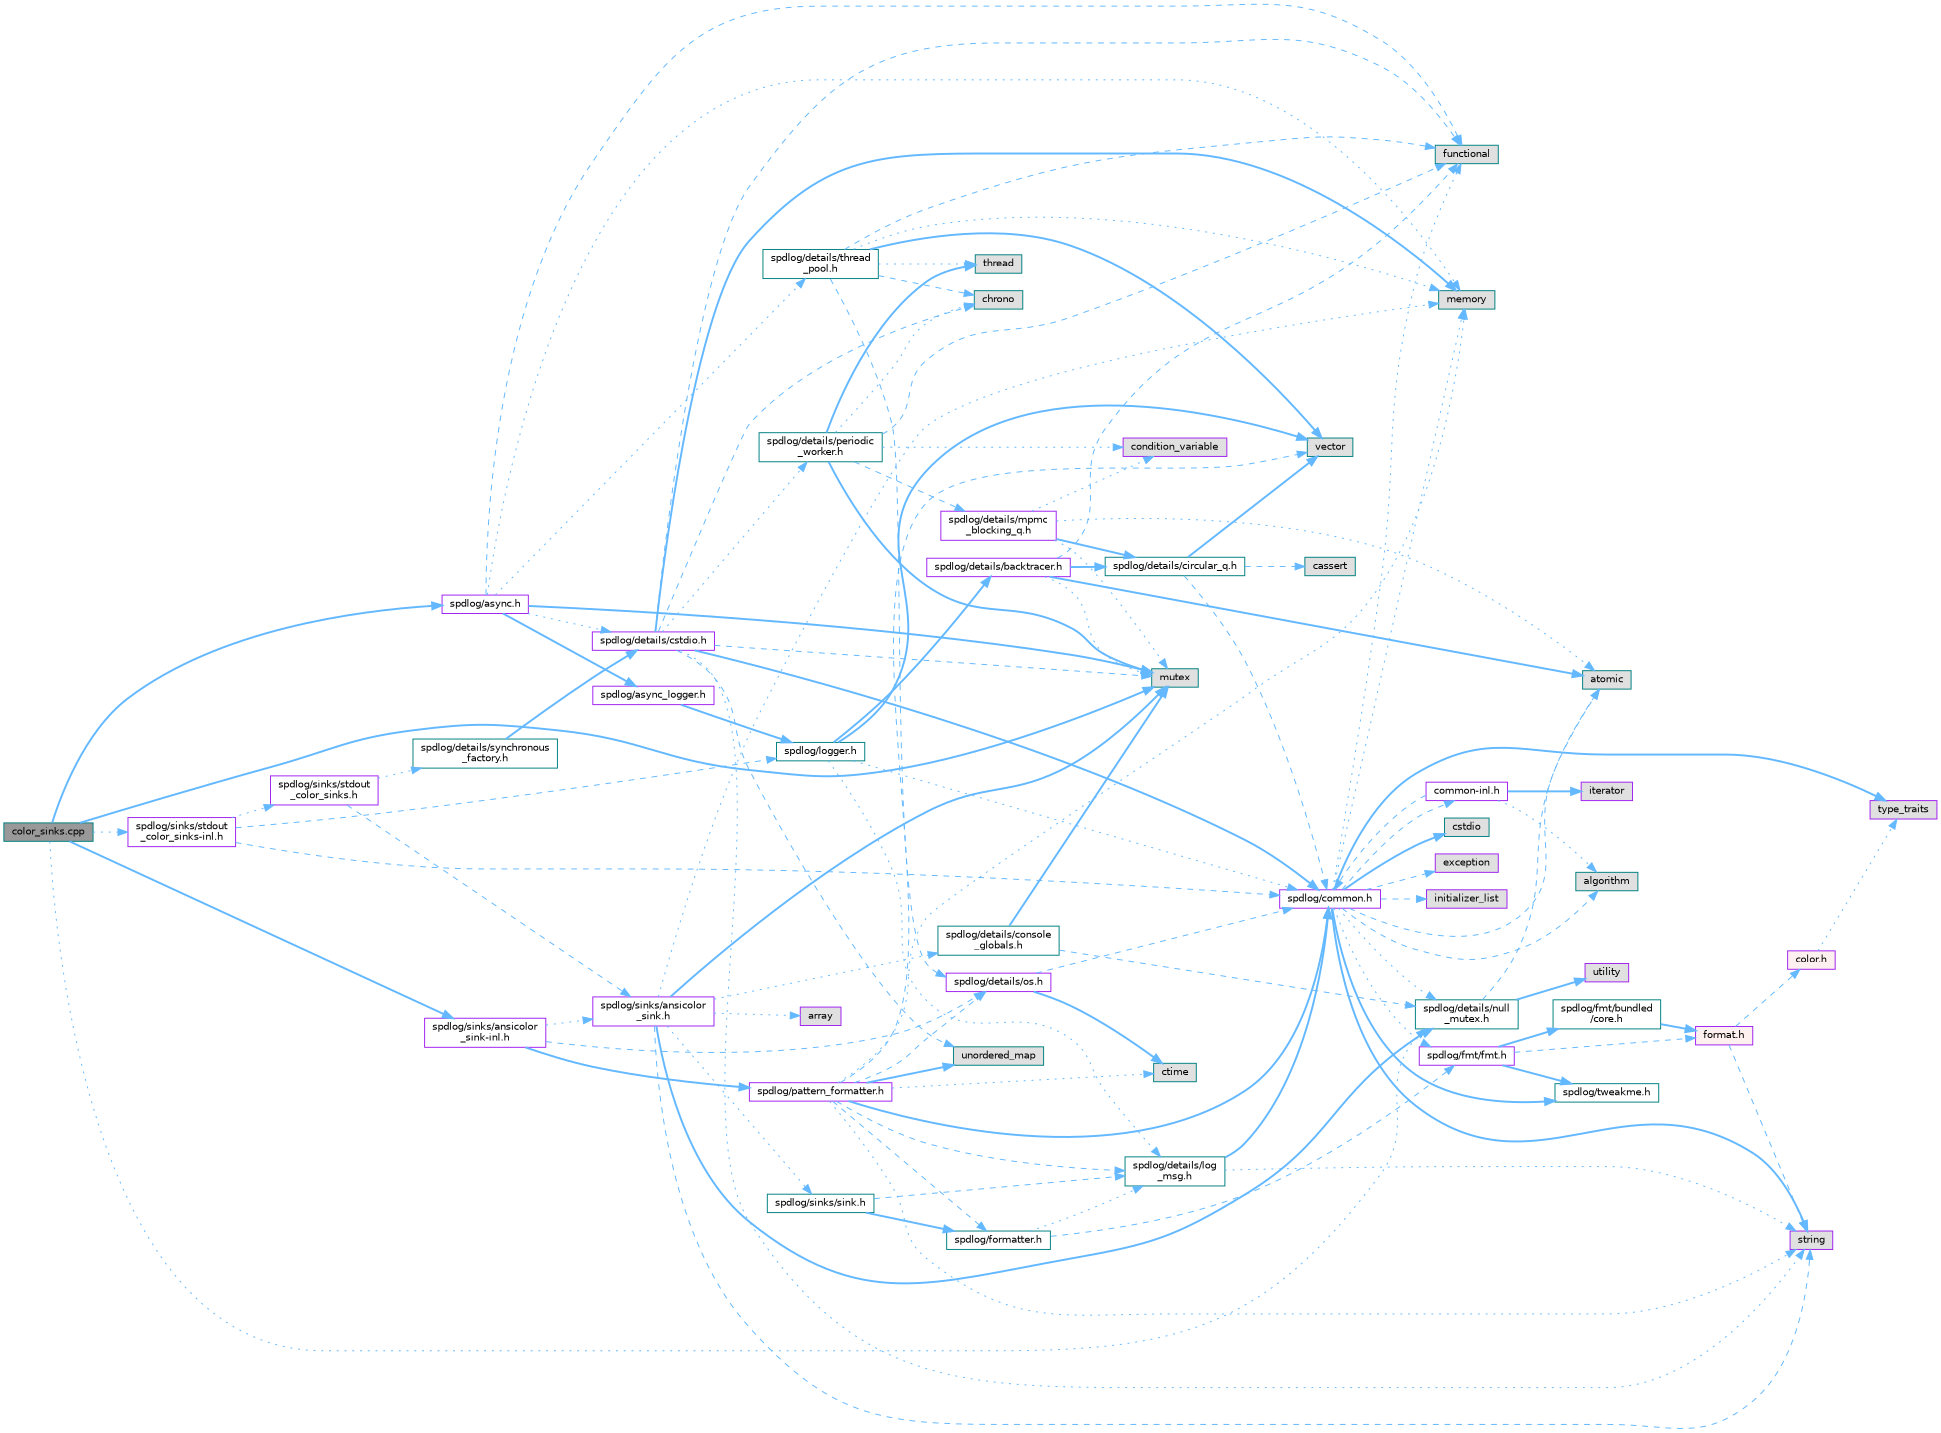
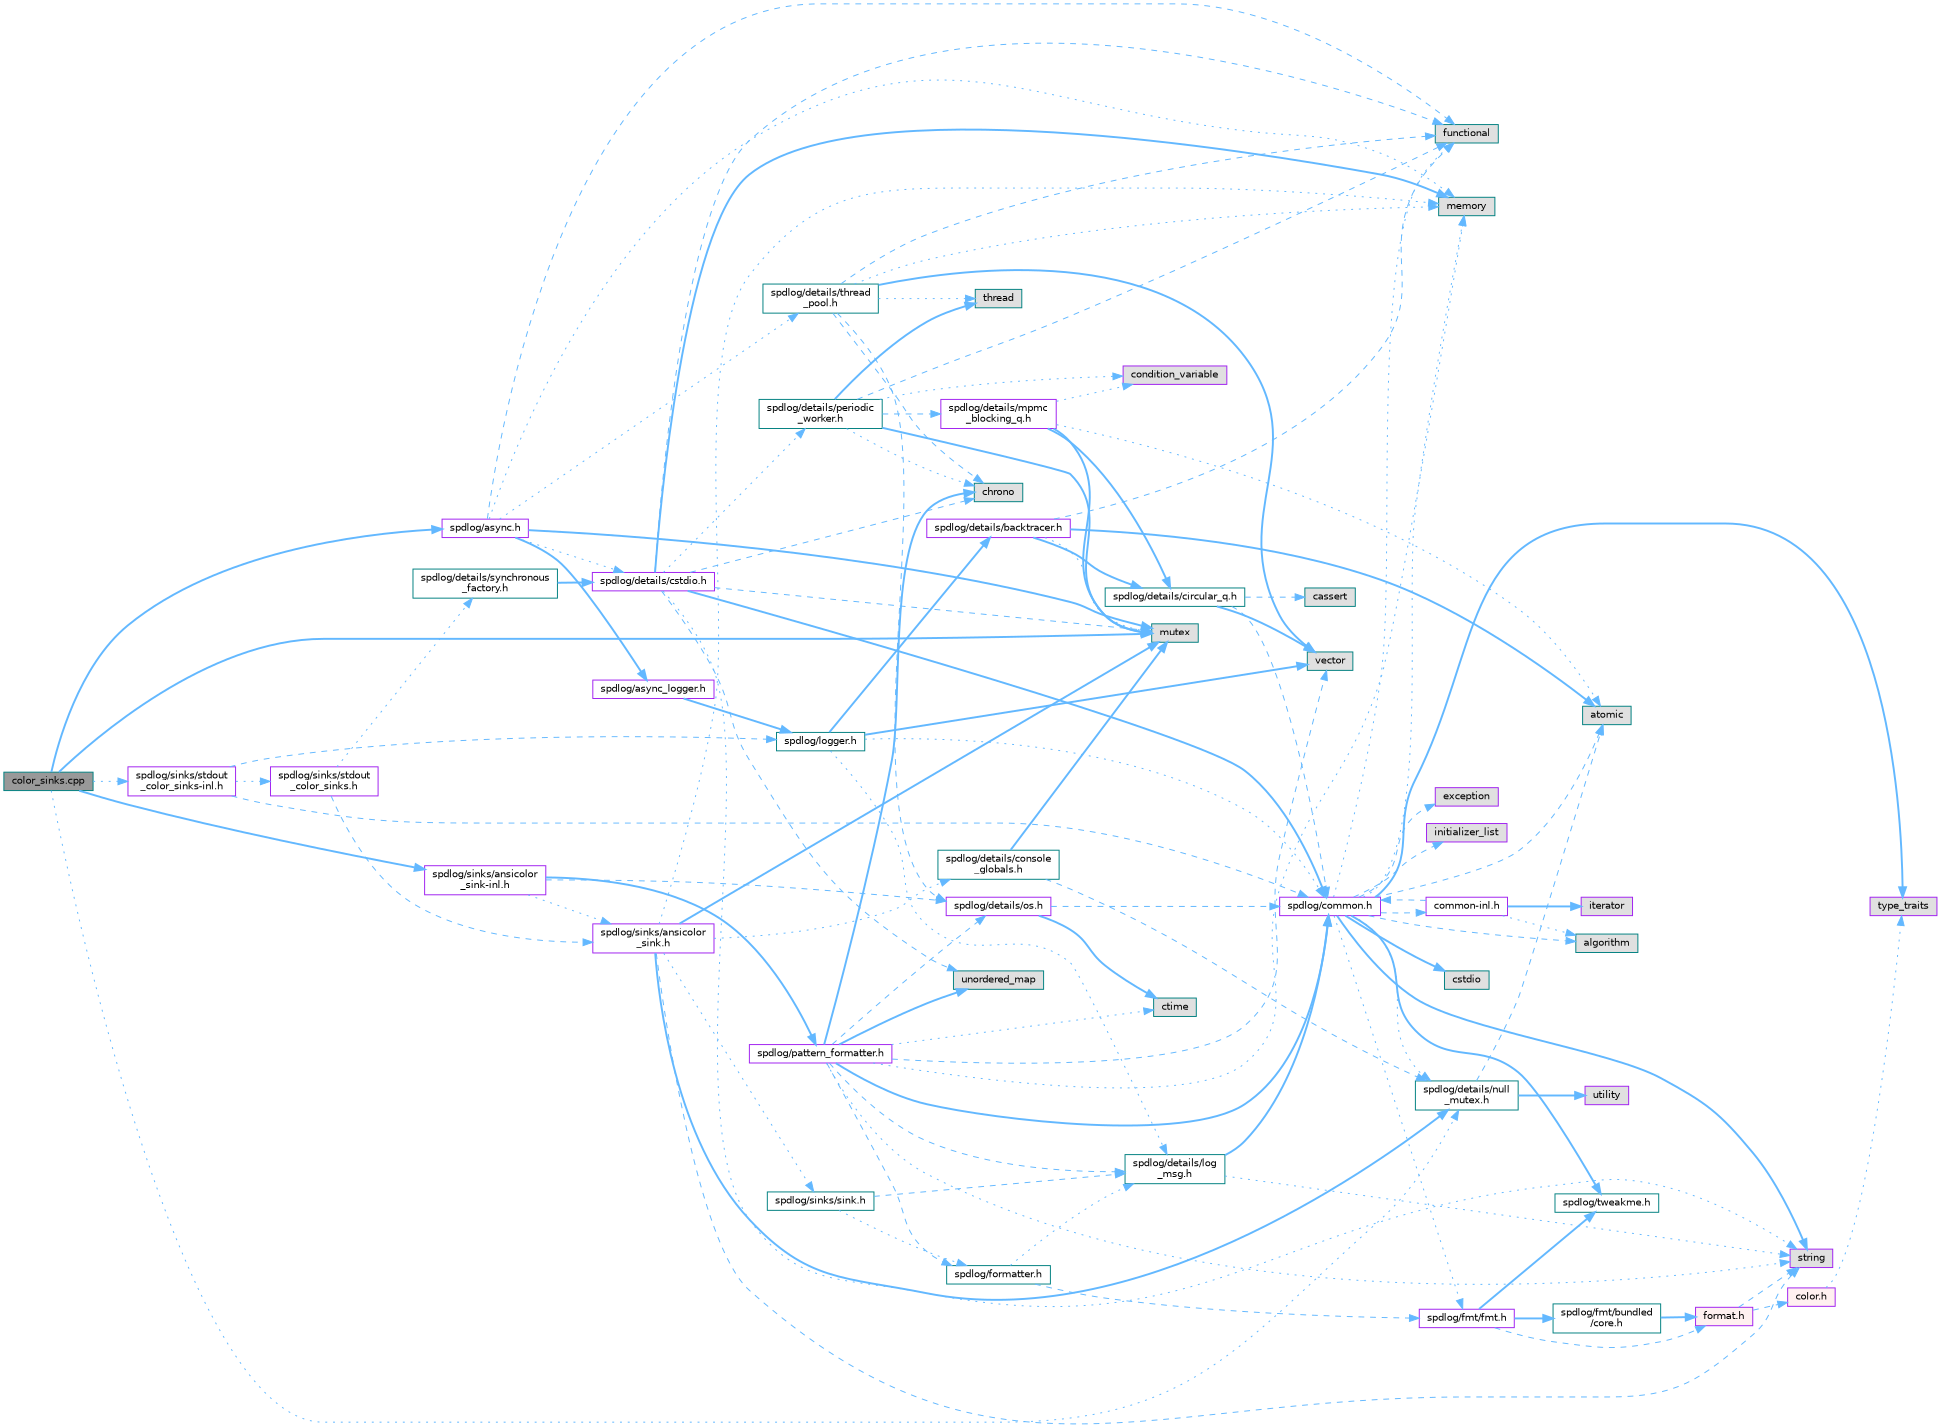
  digraph {
    rankdir=LR
    node [color=teal fillcolor=white fontname=Helvetica fontsize=10 shape=box style=filled]
    edge [color=steelblue1 fontname=Helvetica fontsize=10 labelfontname=Helvetica labelfontsize=10 style=bold]
    n1 [fillcolor=grey60 fontcolor=black height=0.2 label="color_sinks.cpp" width=0.4]
    n2 [fillcolor="#E0E0E0" height=0.2 label=mutex width=0.4]
    n3 [color=purple height=0.2 label="spdlog/async.h" width=0.4]
    n4 [height=0.2 label="spdlog/details/null\l_mutex.h" width=0.4]
    n5 [color=purple height=0.2 label="spdlog/sinks/ansicolor\l_sink-inl.h" width=0.4]
    n6 [color=purple height=0.2 label="spdlog/sinks/stdout\l_color_sinks-inl.h" width=0.4]
    n7 [color=purple height=0.2 label="spdlog/async_logger.h" width=0.4]
    n8 [fillcolor="#E0E0E0" height=0.2 label=functional width=0.4]
    n9 [fillcolor="#E0E0E0" height=0.2 label=memory width=0.4]
    n10 [color=purple height=0.2 label="spdlog/details/cstdio.h" width=0.4]
    n11 [height=0.2 label="spdlog/details/thread\l_pool.h" width=0.4]
    n12 [fillcolor="#E0E0E0" height=0.2 label=atomic width=0.4]
    n13 [color=purple fillcolor="#E0E0E0" height=0.2 label=utility width=0.4]
    n14 [color=purple height=0.2 label="spdlog/details/os.h" width=0.4]
    n15 [color=purple height=0.2 label="spdlog/sinks/ansicolor\l_sink.h" width=0.4]
    n16 [color=purple height=0.2 label="spdlog/pattern_formatter.h" width=0.4]
    n17 [height=0.2 label="spdlog/logger.h" width=0.4]
    n18 [color=purple height=0.2 label="spdlog/common.h" width=0.4]
    n19 [color=purple height=0.2 label="spdlog/sinks/stdout\l_color_sinks.h" width=0.4]
    n20 [fillcolor="#E0E0E0" height=0.2 label=chrono width=0.4]
    n21 [color=purple fillcolor="#E0E0E0" height=0.2 label=string width=0.4]
    n22 [height=0.2 label="spdlog/details/periodic\l_worker.h" width=0.4]
    n23 [fillcolor="#E0E0E0" height=0.2 label=unordered_map width=0.4]
    n24 [fillcolor="#E0E0E0" height=0.2 label=vector width=0.4]
    n25 [fillcolor="#E0E0E0" height=0.2 label=thread width=0.4]
    n26 [color=purple height=0.2 label="spdlog/details/backtracer.h" width=0.4]
    n27 [height=0.2 label="spdlog/details/log\l_msg.h" width=0.4]
    n28 [height=0.2 label="spdlog/tweakme.h" width=0.4]
    n29 [fillcolor="#E0E0E0" height=0.2 label=cstdio width=0.4]
    n30 [color=purple fillcolor="#E0E0E0" height=0.2 label=exception width=0.4]
    n31 [color=purple fillcolor="#E0E0E0" height=0.2 label=initializer_list width=0.4]
    n32 [color=purple fillcolor="#E0E0E0" height=0.2 label=type_traits width=0.4]
    n33 [color=purple height=0.2 label="spdlog/fmt/fmt.h" width=0.4]
    n34 [color=purple height=0.2 label="common-inl.h" width=0.4]
    n35 [fillcolor="#E0E0E0" height=0.2 label=algorithm width=0.4]
    n36 [height=0.2 label="spdlog/details/circular_q.h" width=0.4]
    n37 [height=0.2 label="spdlog/fmt/bundled\l/core.h" width=0.4]
    n38 [color=purple fillcolor="#FFF0F0" height=0.2 label="format.h" width=0.4]
    n39 [color=purple fillcolor="#E0E0E0" height=0.2 label=iterator width=0.4]
    n40 [color=purple fillcolor="#FFF0F0" height=0.2 label="color.h" width=0.4]
    n41 [fillcolor="#E0E0E0" height=0.2 label=cassert width=0.4]
    n42 [color=purple fillcolor="#E0E0E0" height=0.2 label=condition_variable width=0.4]
    n43 [color=purple height=0.2 label="spdlog/details/mpmc\l_blocking_q.h" width=0.4]
    n44 [fillcolor="#E0E0E0" height=0.2 label=ctime width=0.4]
-   n45 [color=purple fillcolor="#E0E0E0" height=0.2 label=array width=0.4]
    n46 [height=0.2 label="spdlog/details/console\l_globals.h" width=0.4]
    n47 [height=0.2 label="spdlog/sinks/sink.h" width=0.4]
    n48 [height=0.2 label="spdlog/formatter.h" width=0.4]
    n49 [height=0.2 label="spdlog/details/synchronous\l_factory.h" width=0.4]
    n1 -> n2
    n1 -> n3
    n1 -> n4 [style=dotted]
    n1 -> n5
    n1 -> n6 [style=dotted]
    n3 -> n2
    n3 -> n7
    n3 -> n8 [style=dashed]
    n3 -> n9 [style=dotted]
    n3 -> n10 [style=dotted]
    n3 -> n11 [style=dotted]
    n4 -> n12 [style=dashed]
    n4 -> n13
    n5 -> n14 [style=dashed]
    n5 -> n15 [style=dotted]
    n5 -> n16
    n6 -> n17 [style=dashed]
    n6 -> n18 [style=dashed]
    n6 -> n19 [style=dotted]
    n7 -> n17
    n10 -> n2 [style=dashed]
    n10 -> n8 [style=dashed]
    n10 -> n9
    n10 -> n18
    n10 -> n20 [style=dashed]
    n10 -> n21 [style=dotted]
    n10 -> n22 [style=dotted]
    n10 -> n23 [style=dashed]
    n11 -> n8 [style=dashed]
    n11 -> n9 [style=dotted]
    n11 -> n14 [style=dashed]
    n11 -> n20 [style=dashed]
    n11 -> n24
    n11 -> n25 [style=dotted]
    n14 -> n18 [style=dashed]
    n14 -> n44
    n15 -> n2
    n15 -> n4
    n15 -> n9 [style=dotted]
    n15 -> n21 [style=dashed]
-   n15 -> n45 [style=dotted]
    n15 -> n46 [style=dotted]
    n15 -> n47 [style=dotted]
    n16 -> n9 [style=dotted]
    n16 -> n14 [style=dashed]
    n16 -> n18
+   n16 -> n20
    n16 -> n21 [style=dotted]
    n16 -> n23
    n16 -> n24 [style=dashed]
    n16 -> n27 [style=dashed]
    n16 -> n44 [style=dotted]
    n16 -> n48 [style=dashed]
    n17 -> n18 [style=dotted]
    n17 -> n24
    n17 -> n26
    n17 -> n27 [style=dotted]
    n18 -> n4 [style=dotted]
    n18 -> n8 [style=dotted]
    n18 -> n9 [style=dotted]
    n18 -> n12 [style=dashed]
    n18 -> n21
    n18 -> n28
    n18 -> n29
    n18 -> n30 [style=dashed]
    n18 -> n31 [style=dashed]
    n18 -> n32
    n18 -> n33 [style=dotted]
    n18 -> n34 [style=dashed]
    n18 -> n35 [style=dashed]
    n19 -> n15 [style=dashed]
    n19 -> n49 [style=dotted]
    n22 -> n2
    n22 -> n8 [style=dashed]
    n22 -> n20 [style=dotted]
    n22 -> n25
    n22 -> n42 [style=dotted]
    n22 -> n43 [style=dashed]
    n26 -> n2 [style=dotted]
    n26 -> n8 [style=dashed]
    n26 -> n12
    n26 -> n36
    n27 -> n18
    n27 -> n21 [style=dotted]
    n33 -> n28
    n33 -> n37
    n33 -> n38 [style=dashed]
    n34 -> n18 [style=dashed]
    n34 -> n35 [style=dotted]
    n34 -> n39
    n36 -> n18 [style=dashed]
    n36 -> n24
    n36 -> n41 [style=dashed]
    n37 -> n38
    n38 -> n21 [style=dashed]
    n38 -> n40 [style=dashed]
    n40 -> n32 [style=dotted]
-   n43 -> n2 [style=dotted]
+   n43 -> n2
    n43 -> n12 [style=dotted]
    n43 -> n36
    n43 -> n42 [style=dotted]
    n46 -> n2
    n46 -> n4 [style=dashed]
    n47 -> n27 [style=dashed]
-   n47 -> n48
+   n47 -> n48 [style=dotted]
    n48 -> n27 [style=dotted]
    n48 -> n33 [style=dashed]
    n49 -> n10
  }
